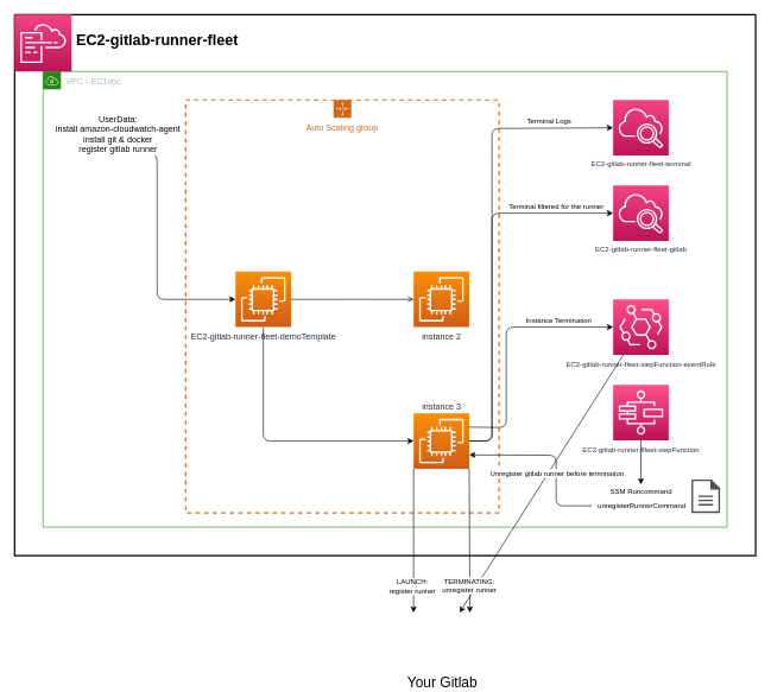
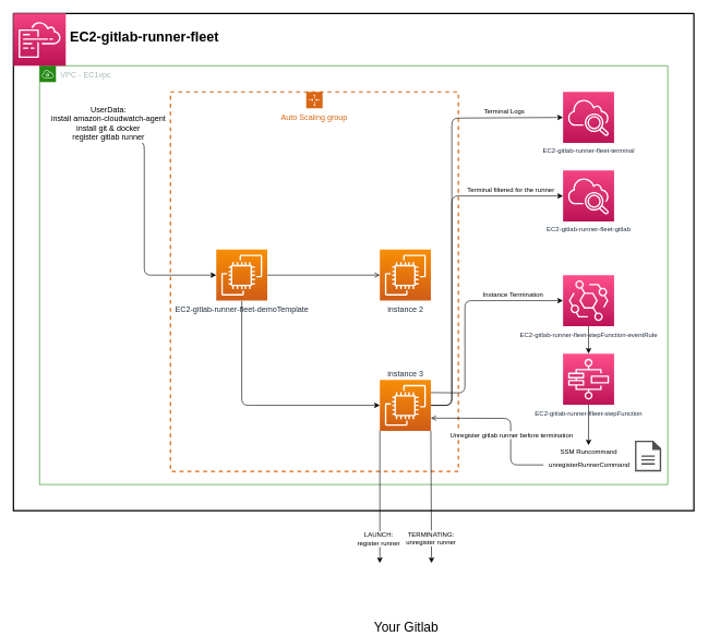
  <mxCell id="0" />
  <mxCell id="1" parent="0" />
  <mxCell id="2" value="" style="swimlane;startSize=0;strokeWidth=2;" parent="1" vertex="1"><mxGeometry x="20" y="20" width="1040" height="760" as="geometry" /></mxCell>
  <mxCell id="3" value="VPC - EC1vpc" style="points=[[0,0],[0.25,0],[0.5,0],[0.75,0],[1,0],[1,0.25],[1,0.5],[1,0.75],[1,1],[0.75,1],[0.5,1],[0.25,1],[0,1],[0,0.75],[0,0.5],[0,0.25]];outlineConnect=0;gradientColor=none;html=1;whiteSpace=wrap;fontSize=12;fontStyle=0;container=1;pointerEvents=0;collapsible=0;recursiveResize=0;shape=mxgraph.aws4.group;grIcon=mxgraph.aws4.group_vpc;strokeColor=#248814;fillColor=none;verticalAlign=top;align=left;spacingLeft=30;fontColor=#AAB7B8;dashed=0;" parent="2" vertex="1"><mxGeometry x="40" y="80" width="960" height="640" as="geometry" /></mxCell>
  <mxCell id="4" value="Auto Scaling group" style="points=[[0,0],[0.25,0],[0.5,0],[0.75,0],[1,0],[1,0.25],[1,0.5],[1,0.75],[1,1],[0.75,1],[0.5,1],[0.25,1],[0,1],[0,0.75],[0,0.5],[0,0.25]];outlineConnect=0;gradientColor=none;html=1;whiteSpace=wrap;fontSize=12;fontStyle=0;container=1;pointerEvents=0;collapsible=0;recursiveResize=0;shape=mxgraph.aws4.groupCenter;grIcon=mxgraph.aws4.group_auto_scaling_group;grStroke=1;strokeColor=#D86613;fillColor=none;verticalAlign=top;align=center;fontColor=#D86613;dashed=1;spacingTop=25;strokeWidth=2;" parent="3" vertex="1"><mxGeometry x="200" y="40" width="440" height="580" as="geometry" /></mxCell>
  <mxCell id="5" value="instance 2" style="sketch=0;points=[[0,0,0],[0.25,0,0],[0.5,0,0],[0.75,0,0],[1,0,0],[0,1,0],[0.25,1,0],[0.5,1,0],[0.75,1,0],[1,1,0],[0,0.25,0],[0,0.5,0],[0,0.75,0],[1,0.25,0],[1,0.5,0],[1,0.75,0]];outlineConnect=0;fontColor=#232F3E;gradientColor=#F78E04;gradientDirection=north;fillColor=#D05C17;strokeColor=#ffffff;dashed=0;verticalLabelPosition=bottom;verticalAlign=top;align=center;html=1;fontSize=12;fontStyle=0;aspect=fixed;shape=mxgraph.aws4.resourceIcon;resIcon=mxgraph.aws4.ec2;" parent="4" vertex="1"><mxGeometry x="320" y="241" width="78" height="78" as="geometry" /></mxCell>
  <mxCell id="6" value="instance 3" style="sketch=0;points=[[0,0,0],[0.25,0,0],[0.5,0,0],[0.75,0,0],[1,0,0],[0,1,0],[0.25,1,0],[0.5,1,0],[0.75,1,0],[1,1,0],[0,0.25,0],[0,0.5,0],[0,0.75,0],[1,0.25,0],[1,0.5,0],[1,0.75,0]];outlineConnect=0;fontColor=#232F3E;gradientColor=#F78E04;gradientDirection=north;fillColor=#D05C17;strokeColor=#ffffff;dashed=0;verticalLabelPosition=top;verticalAlign=bottom;align=center;html=1;fontSize=12;fontStyle=0;aspect=fixed;shape=mxgraph.aws4.resourceIcon;resIcon=mxgraph.aws4.ec2;horizontal=1;labelPosition=center;" parent="4" vertex="1"><mxGeometry x="320" y="440" width="78" height="78" as="geometry" /></mxCell>
  <mxCell id="7" style="edgeStyle=none;html=1;entryX=0;entryY=0.5;entryDx=0;entryDy=0;entryPerimeter=0;endArrow=open;" edge="1" parent="4" source="9" target="5"><mxGeometry relative="1" as="geometry"><Array as="points"><mxPoint x="240" y="280" /></Array></mxGeometry></mxCell>
  <mxCell id="8" style="edgeStyle=none;html=1;entryX=0;entryY=0.5;entryDx=0;entryDy=0;entryPerimeter=0;" edge="1" parent="4" source="9" target="6"><mxGeometry relative="1" as="geometry"><Array as="points"><mxPoint x="109" y="479" /></Array></mxGeometry></mxCell>
  <mxCell id="9" value="EC2-gitlab-runner-fleet-demoTemplate" style="sketch=0;points=[[0,0,0],[0.25,0,0],[0.5,0,0],[0.75,0,0],[1,0,0],[0,1,0],[0.25,1,0],[0.5,1,0],[0.75,1,0],[1,1,0],[0,0.25,0],[0,0.5,0],[0,0.75,0],[1,0.25,0],[1,0.5,0],[1,0.75,0]];outlineConnect=0;fontColor=#232F3E;gradientColor=#F78E04;gradientDirection=north;fillColor=#D05C17;strokeColor=#ffffff;dashed=0;verticalLabelPosition=bottom;verticalAlign=top;align=center;html=1;fontSize=12;fontStyle=0;aspect=fixed;shape=mxgraph.aws4.resourceIcon;resIcon=mxgraph.aws4.ec2;" parent="4" vertex="1"><mxGeometry x="70" y="241" width="78" height="78" as="geometry" /></mxCell>
  <mxCell id="10" style="edgeStyle=none;html=1;entryX=0;entryY=0.5;entryDx=0;entryDy=0;entryPerimeter=0;fontSize=10;" edge="1" parent="3" source="11" target="9"><mxGeometry relative="1" as="geometry"><Array as="points"><mxPoint x="160" y="120" /><mxPoint x="160" y="320" /></Array></mxGeometry></mxCell>
  <mxCell id="11" value="UserData:&lt;br&gt;install amazon-cloudwatch-agent&lt;br&gt;install git &amp;amp; docker&lt;br&gt;register gitlab runner" style="text;html=1;align=center;verticalAlign=middle;resizable=0;points=[];autosize=1;strokeColor=none;fillColor=none;" vertex="1" parent="3"><mxGeometry x="10" y="58" width="190" height="60" as="geometry" /></mxCell>
  <mxCell id="12" value="EC2-gitlab-runner-fleet-terminal" style="sketch=0;points=[[0,0,0],[0.25,0,0],[0.5,0,0],[0.75,0,0],[1,0,0],[0,1,0],[0.25,1,0],[0.5,1,0],[0.75,1,0],[1,1,0],[0,0.25,0],[0,0.5,0],[0,0.75,0],[1,0.25,0],[1,0.5,0],[1,0.75,0]];points=[[0,0,0],[0.25,0,0],[0.5,0,0],[0.75,0,0],[1,0,0],[0,1,0],[0.25,1,0],[0.5,1,0],[0.75,1,0],[1,1,0],[0,0.25,0],[0,0.5,0],[0,0.75,0],[1,0.25,0],[1,0.5,0],[1,0.75,0]];outlineConnect=0;fontColor=#232F3E;gradientColor=#F34482;gradientDirection=north;fillColor=#BC1356;strokeColor=#ffffff;dashed=0;verticalLabelPosition=bottom;verticalAlign=top;align=center;html=1;fontSize=10;fontStyle=0;aspect=fixed;shape=mxgraph.aws4.resourceIcon;resIcon=mxgraph.aws4.cloudwatch_2;" vertex="1" parent="3"><mxGeometry x="800" y="40" width="78" height="78" as="geometry" /></mxCell>
  <mxCell id="13" value="EC2-gitlab-runner-fleet-gitlab" style="sketch=0;points=[[0,0,0],[0.25,0,0],[0.5,0,0],[0.75,0,0],[1,0,0],[0,1,0],[0.25,1,0],[0.5,1,0],[0.75,1,0],[1,1,0],[0,0.25,0],[0,0.5,0],[0,0.75,0],[1,0.25,0],[1,0.5,0],[1,0.75,0]];points=[[0,0,0],[0.25,0,0],[0.5,0,0],[0.75,0,0],[1,0,0],[0,1,0],[0.25,1,0],[0.5,1,0],[0.75,1,0],[1,1,0],[0,0.25,0],[0,0.5,0],[0,0.75,0],[1,0.25,0],[1,0.5,0],[1,0.75,0]];outlineConnect=0;fontColor=#232F3E;gradientColor=#F34482;gradientDirection=north;fillColor=#BC1356;strokeColor=#ffffff;dashed=0;verticalLabelPosition=bottom;verticalAlign=top;align=center;html=1;fontSize=10;fontStyle=0;aspect=fixed;shape=mxgraph.aws4.resourceIcon;resIcon=mxgraph.aws4.cloudwatch_2;" vertex="1" parent="3"><mxGeometry x="800" y="160" width="78" height="78" as="geometry" /></mxCell>
- <mxCell id="14" style="edgeStyle=none;html=1;fontSize=10;" edge="1" parent="3" source="15" target="31"><mxGeometry relative="1" as="geometry" /></mxCell>
+ <mxCell id="14" style="edgeStyle=none;html=1;entryX=0.5;entryY=0;entryDx=0;entryDy=0;entryPerimeter=0;fontSize=10;" edge="1" parent="3" source="15" target="21"><mxGeometry relative="1" as="geometry" /></mxCell>
  <mxCell id="15" value="&lt;font style=&quot;font-size: 10px&quot;&gt;EC2-gitlab-runner-fleet-stepFunction-eventRule&lt;/font&gt;" style="sketch=0;points=[[0,0,0],[0.25,0,0],[0.5,0,0],[0.75,0,0],[1,0,0],[0,1,0],[0.25,1,0],[0.5,1,0],[0.75,1,0],[1,1,0],[0,0.25,0],[0,0.5,0],[0,0.75,0],[1,0.25,0],[1,0.5,0],[1,0.75,0]];outlineConnect=0;fontColor=#232F3E;gradientColor=#FF4F8B;gradientDirection=north;fillColor=#BC1356;strokeColor=#ffffff;dashed=0;verticalLabelPosition=bottom;verticalAlign=top;align=center;html=1;fontSize=12;fontStyle=0;aspect=fixed;shape=mxgraph.aws4.resourceIcon;resIcon=mxgraph.aws4.eventbridge;" vertex="1" parent="3"><mxGeometry x="800" y="320" width="78" height="78" as="geometry" /></mxCell>
  <mxCell id="16" style="edgeStyle=none;html=1;entryX=0;entryY=0.5;entryDx=0;entryDy=0;entryPerimeter=0;" edge="1" parent="3" source="6" target="12"><mxGeometry relative="1" as="geometry"><mxPoint x="800" y="80" as="targetPoint" /><Array as="points"><mxPoint x="630" y="519" /><mxPoint x="630" y="80" /></Array></mxGeometry></mxCell>
  <mxCell id="17" style="edgeStyle=none;html=1;exitX=1;exitY=0.25;exitDx=0;exitDy=0;exitPerimeter=0;entryX=0;entryY=0.5;entryDx=0;entryDy=0;entryPerimeter=0;fontSize=10;" edge="1" parent="3" source="6" target="15"><mxGeometry relative="1" as="geometry"><Array as="points"><mxPoint x="650" y="500" /><mxPoint x="650" y="359" /></Array></mxGeometry></mxCell>
  <mxCell id="18" value="Instance Termination&amp;nbsp;" style="text;html=1;align=center;verticalAlign=middle;resizable=0;points=[];autosize=1;strokeColor=none;fillColor=none;fontSize=10;" vertex="1" parent="3"><mxGeometry x="670" y="340" width="110" height="20" as="geometry" /></mxCell>
  <mxCell id="19" value="Terminal Logs" style="text;html=1;align=center;verticalAlign=middle;resizable=0;points=[];autosize=1;strokeColor=none;fillColor=none;fontSize=10;" vertex="1" parent="3"><mxGeometry x="670" y="60" width="80" height="20" as="geometry" /></mxCell>
  <mxCell id="20" style="edgeStyle=none;html=1;fontSize=10;" edge="1" parent="3" source="21" target="22"><mxGeometry relative="1" as="geometry" /></mxCell>
  <mxCell id="21" value="&lt;font style=&quot;font-size: 10px&quot;&gt;EC2-gitlab-runner-flleet-stepFunction&lt;/font&gt;" style="sketch=0;points=[[0,0,0],[0.25,0,0],[0.5,0,0],[0.75,0,0],[1,0,0],[0,1,0],[0.25,1,0],[0.5,1,0],[0.75,1,0],[1,1,0],[0,0.25,0],[0,0.5,0],[0,0.75,0],[1,0.25,0],[1,0.5,0],[1,0.75,0]];outlineConnect=0;fontColor=#232F3E;gradientColor=#FF4F8B;gradientDirection=north;fillColor=#BC1356;strokeColor=#ffffff;dashed=0;verticalLabelPosition=bottom;verticalAlign=top;align=center;html=1;fontSize=12;fontStyle=0;aspect=fixed;shape=mxgraph.aws4.resourceIcon;resIcon=mxgraph.aws4.step_functions;" vertex="1" parent="3"><mxGeometry x="800" y="440" width="78" height="78" as="geometry" /></mxCell>
  <mxCell id="22" value="SSM Runcommand" style="text;html=1;align=center;verticalAlign=middle;resizable=0;points=[];autosize=1;strokeColor=none;fillColor=none;fontSize=10;" vertex="1" parent="3"><mxGeometry x="789" y="580" width="100" height="20" as="geometry" /></mxCell>
- <mxCell id="23" style="edgeStyle=none;html=1;entryX=1;entryY=0.75;entryDx=0;entryDy=0;entryPerimeter=0;fontSize=10;" edge="1" parent="3" source="25" target="6"><mxGeometry relative="1" as="geometry"><Array as="points"><mxPoint x="720" y="610" /><mxPoint x="720" y="539" /></Array></mxGeometry></mxCell>
+ <mxCell id="23" style="edgeStyle=none;html=1;entryX=1;entryY=0.75;entryDx=0;entryDy=0;entryPerimeter=0;fontSize=10;endArrow=open;" edge="1" parent="3" source="25" target="6"><mxGeometry relative="1" as="geometry"><Array as="points"><mxPoint x="720" y="610" /><mxPoint x="720" y="539" /></Array></mxGeometry></mxCell>
  <mxCell id="24" value="Unregister gitlab runner before termination" style="edgeLabel;html=1;align=center;verticalAlign=middle;resizable=0;points=[];fontSize=10;" vertex="1" connectable="0" parent="23"><mxGeometry x="-0.319" relative="1" as="geometry"><mxPoint y="-14" as="offset" /></mxGeometry></mxCell>
  <mxCell id="25" value="unregisterRunnerCommand" style="text;html=1;align=center;verticalAlign=middle;resizable=0;points=[];autosize=1;strokeColor=none;fillColor=none;fontSize=10;" vertex="1" parent="3"><mxGeometry x="770" y="600" width="140" height="20" as="geometry" /></mxCell>
  <mxCell id="26" style="edgeStyle=none;html=1;entryX=0;entryY=0.5;entryDx=0;entryDy=0;entryPerimeter=0;fontSize=10;" edge="1" parent="3" source="6" target="13"><mxGeometry relative="1" as="geometry"><Array as="points"><mxPoint x="630" y="519" /><mxPoint x="630" y="199" /></Array></mxGeometry></mxCell>
  <mxCell id="27" value="Terminal filtered for the runner" style="text;html=1;align=center;verticalAlign=middle;resizable=0;points=[];autosize=1;strokeColor=none;fillColor=none;fontSize=10;" vertex="1" parent="3"><mxGeometry x="645" y="180" width="150" height="20" as="geometry" /></mxCell>
  <mxCell id="28" value="" style="sketch=0;pointerEvents=1;shadow=0;dashed=0;html=1;strokeColor=none;fillColor=#505050;labelPosition=center;verticalLabelPosition=bottom;verticalAlign=top;outlineConnect=0;align=center;shape=mxgraph.office.concepts.document;fontSize=10;" vertex="1" parent="3"><mxGeometry x="910" y="573" width="40" height="47" as="geometry" /></mxCell>
  <mxCell id="29" value="&lt;h2 class=&quot;awsui_header-text_1r9lg_5gt1n_553&quot; style=&quot;font-size: 21px&quot;&gt;EC2-gitlab-runner-fleet&lt;/h2&gt;" style="text;html=1;align=center;verticalAlign=middle;resizable=0;points=[];autosize=1;strokeColor=none;fillColor=none;fontSize=21;" parent="2" vertex="1"><mxGeometry x="80" width="240" height="70" as="geometry" /></mxCell>
  <mxCell id="30" value="" style="sketch=0;points=[[0,0,0],[0.25,0,0],[0.5,0,0],[0.75,0,0],[1,0,0],[0,1,0],[0.25,1,0],[0.5,1,0],[0.75,1,0],[1,1,0],[0,0.25,0],[0,0.5,0],[0,0.75,0],[1,0.25,0],[1,0.5,0],[1,0.75,0]];points=[[0,0,0],[0.25,0,0],[0.5,0,0],[0.75,0,0],[1,0,0],[0,1,0],[0.25,1,0],[0.5,1,0],[0.75,1,0],[1,1,0],[0,0.25,0],[0,0.5,0],[0,0.75,0],[1,0.25,0],[1,0.5,0],[1,0.75,0]];outlineConnect=0;fontColor=#232F3E;gradientColor=#F34482;gradientDirection=north;fillColor=#BC1356;strokeColor=#ffffff;dashed=0;verticalLabelPosition=bottom;verticalAlign=top;align=center;html=1;fontSize=12;fontStyle=0;aspect=fixed;shape=mxgraph.aws4.resourceIcon;resIcon=mxgraph.aws4.cloudformation;" parent="2" vertex="1"><mxGeometry width="80" height="80" as="geometry" /></mxCell>
  <mxCell id="31" value="Your Gitlab" style="shape=image;html=1;verticalAlign=top;verticalLabelPosition=bottom;labelBackgroundColor=#ffffff;imageAspect=0;aspect=fixed;image=https://cdn4.iconfinder.com/data/icons/socialcones/508/Gitlab-128.png;strokeWidth=2;fontSize=20;" parent="1" vertex="1"><mxGeometry x="580" y="860" width="79" height="79" as="geometry" /></mxCell>
  <mxCell id="32" style="edgeStyle=none;html=1;entryX=1;entryY=0;entryDx=0;entryDy=0;fontSize=10;exitX=1;exitY=1;exitDx=0;exitDy=0;exitPerimeter=0;" edge="1" parent="1" source="6" target="31"><mxGeometry relative="1" as="geometry" /></mxCell>
  <mxCell id="33" value="TERMINATING:&lt;br&gt;unregister runner" style="edgeLabel;html=1;align=center;verticalAlign=middle;resizable=0;points=[];fontSize=10;" vertex="1" connectable="0" parent="32"><mxGeometry x="0.411" relative="1" as="geometry"><mxPoint x="-1" y="21" as="offset" /></mxGeometry></mxCell>
  <mxCell id="34" style="edgeStyle=none;html=1;entryX=0;entryY=0;entryDx=0;entryDy=0;fontSize=10;exitX=0;exitY=1;exitDx=0;exitDy=0;exitPerimeter=0;" edge="1" parent="1" source="6" target="31"><mxGeometry relative="1" as="geometry" /></mxCell>
  <mxCell id="35" value="LAUNCH:&lt;br&gt;register runner" style="edgeLabel;html=1;align=center;verticalAlign=middle;resizable=0;points=[];fontSize=10;" vertex="1" connectable="0" parent="34"><mxGeometry x="0.601" y="-2" relative="1" as="geometry"><mxPoint x="-1" y="2" as="offset" /></mxGeometry></mxCell>
